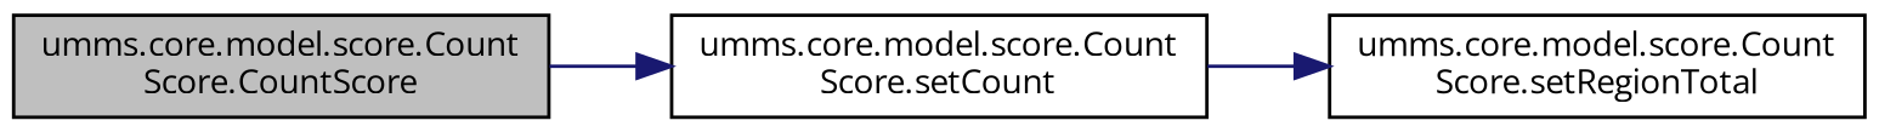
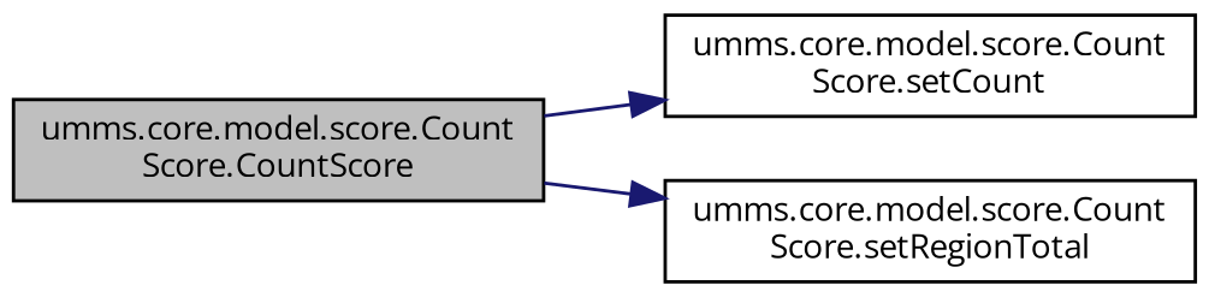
  digraph {
    fontname="Open Sans"
    rankdir=LR
    node [color=black fillcolor=white fontname="Open Sans" fontsize=10 shape=record style=filled]
    edge [color=midnightblue fontname="Open Sans" fontsize=10 labelfontname=Helvetica labelfontsize=10 style=solid]
    n1 [fillcolor=grey75 fontcolor=black height=0.2 label="umms.core.model.score.Count\lScore.CountScore" width=0.4]
    n2 [height=0.2 label="umms.core.model.score.Count\lScore.setCount" width=0.4]
    n3 [height=0.2 label="umms.core.model.score.Count\lScore.setRegionTotal" width=0.4]
    n1 -> n2
-   n2 -> n3
+   n1 -> n3
  }
